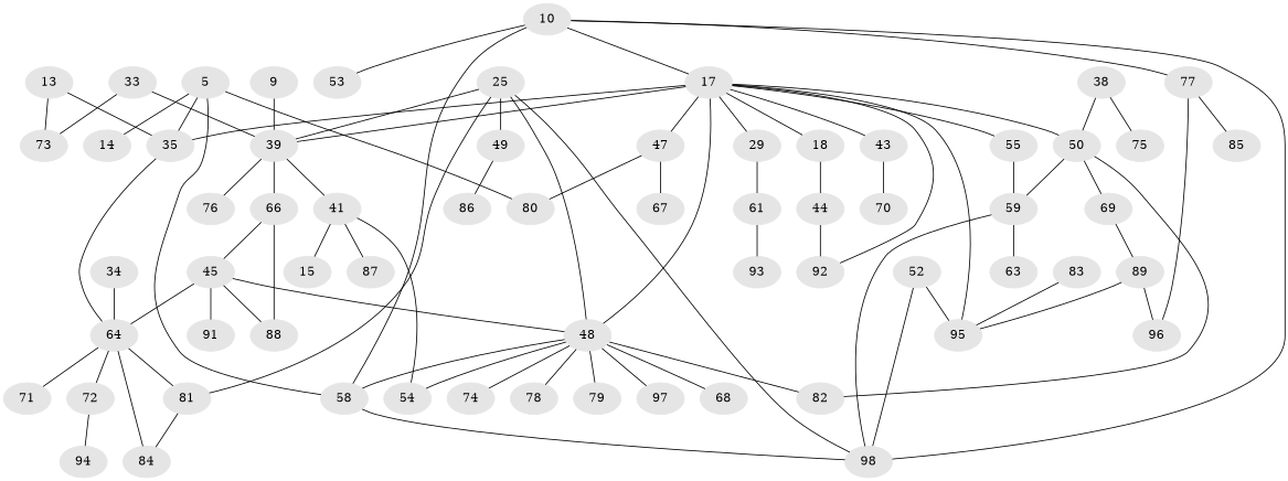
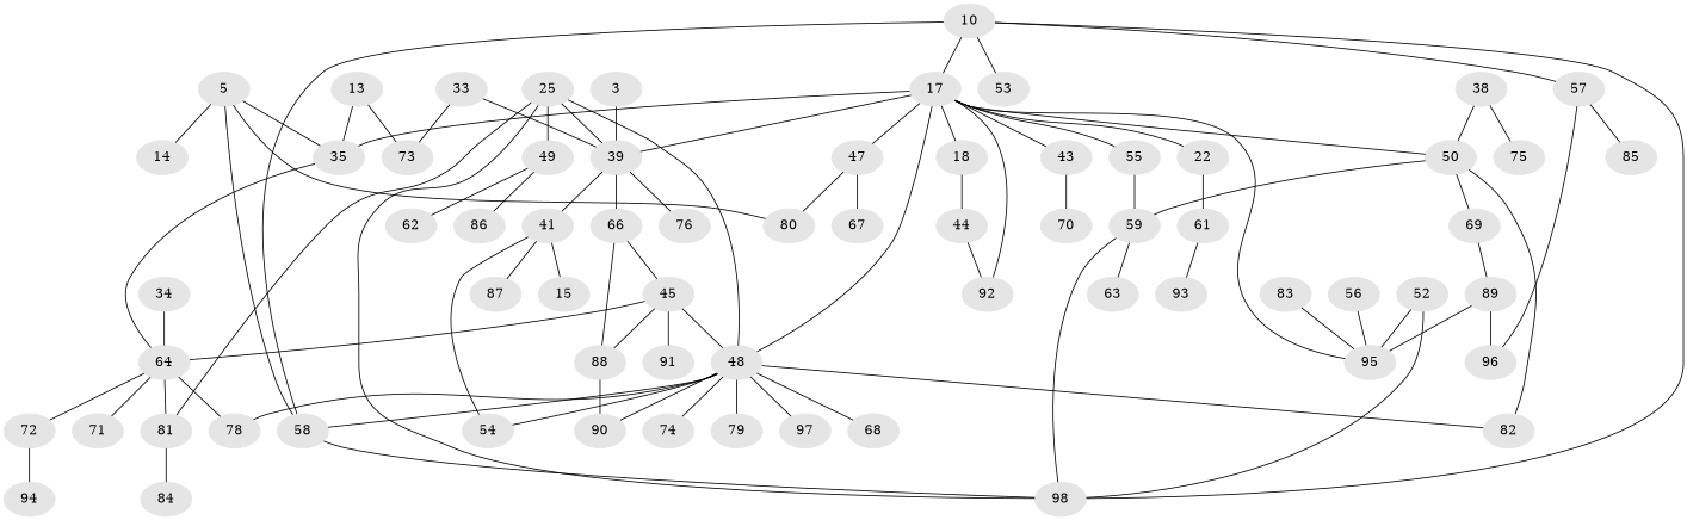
  graph {
    node [color=gray90 style=filled]
    n1 [label=5]
    14
    35 [super="+6"]
    58 [super="+11"]
    80
    64 [super="+20"]
    98 [super="+51"]
    39 [super="+5+26"]
    41
    66
    76
-   9
+   9 [label=3]
    17 [super="+3+4"]
    18
-   29
+   29 [label=22]
    43 [super="+19+32"]
    47
    48 [super="+37+36"]
    50 [super="+28+22"]
    55
    92 [super="+27"]
    95 [super="+42+60"]
    10
    53
-   57 [label=77]
+   57
    85
    96
    61 [super="+40"]
    93
    13
    73
    44
    70
    67
    54
    68
    74
    78 [super="+46"]
    79
    82
+   90
    97
    59
    69
    25 [super="+23+16"]
    49
    81
+   62
    86
    84
    33
    71
    72
    34
    38
    75
    n57 [label=15]
    87
    45 [super="+12"]
    88
    91
    63
    89
    52
+   56
    94
    83
    n1 -- 14
    n1 -- 35
    n1 -- 58
    n1 -- 80
    35 -- 64
    58 -- 98
-   64 -- 84 [weight=2]
+   64 -- 78 [weight=2]
    64 -- 81
    64 -- 71
    64 -- 72
    39 -- 41
    39 -- 66
    39 -- 76
    41 -- 54
    41 -- n57
    41 -- 87
    66 -- 45
    66 -- 88
    9 -- 39
    17 -- 35 [weight=3]
    17 -- 39
    17 -- 18
    17 -- 29
    17 -- 43
    17 -- 47
    17 -- 48 [weight=2]
    17 -- 50
    17 -- 55
    17 -- 92
    17 -- 95
    18 -- 44
    29 -- 61
    43 -- 70
    47 -- 80
    47 -- 67
    48 -- 58
    48 -- 54
    48 -- 68
    48 -- 74
    48 -- 78
    48 -- 79
    48 -- 82
+   48 -- 90
    48 -- 97
    50 -- 82
    50 -- 59
    50 -- 69
    55 -- 59
    10 -- 58 [weight=2]
    10 -- 98
    10 -- 17
    10 -- 53
    10 -- 57
    57 -- 85
    57 -- 96
    61 -- 93
    13 -- 35
    13 -- 73
    44 -- 92
    59 -- 98
    59 -- 63
    69 -- 89
    25 -- 98
    25 -- 39
    25 -- 48
    25 -- 49
    25 -- 81
+   49 -- 62
    49 -- 86
    81 -- 84
    33 -- 39
    33 -- 73
    72 -- 94
    34 -- 64
    38 -- 50
    38 -- 75
    45 -- 64
    45 -- 48
    45 -- 88
    45 -- 91
+   88 -- 90
    89 -- 95
    89 -- 96
    52 -- 98
    52 -- 95 [weight=3]
+   56 -- 95
    83 -- 95
  }
